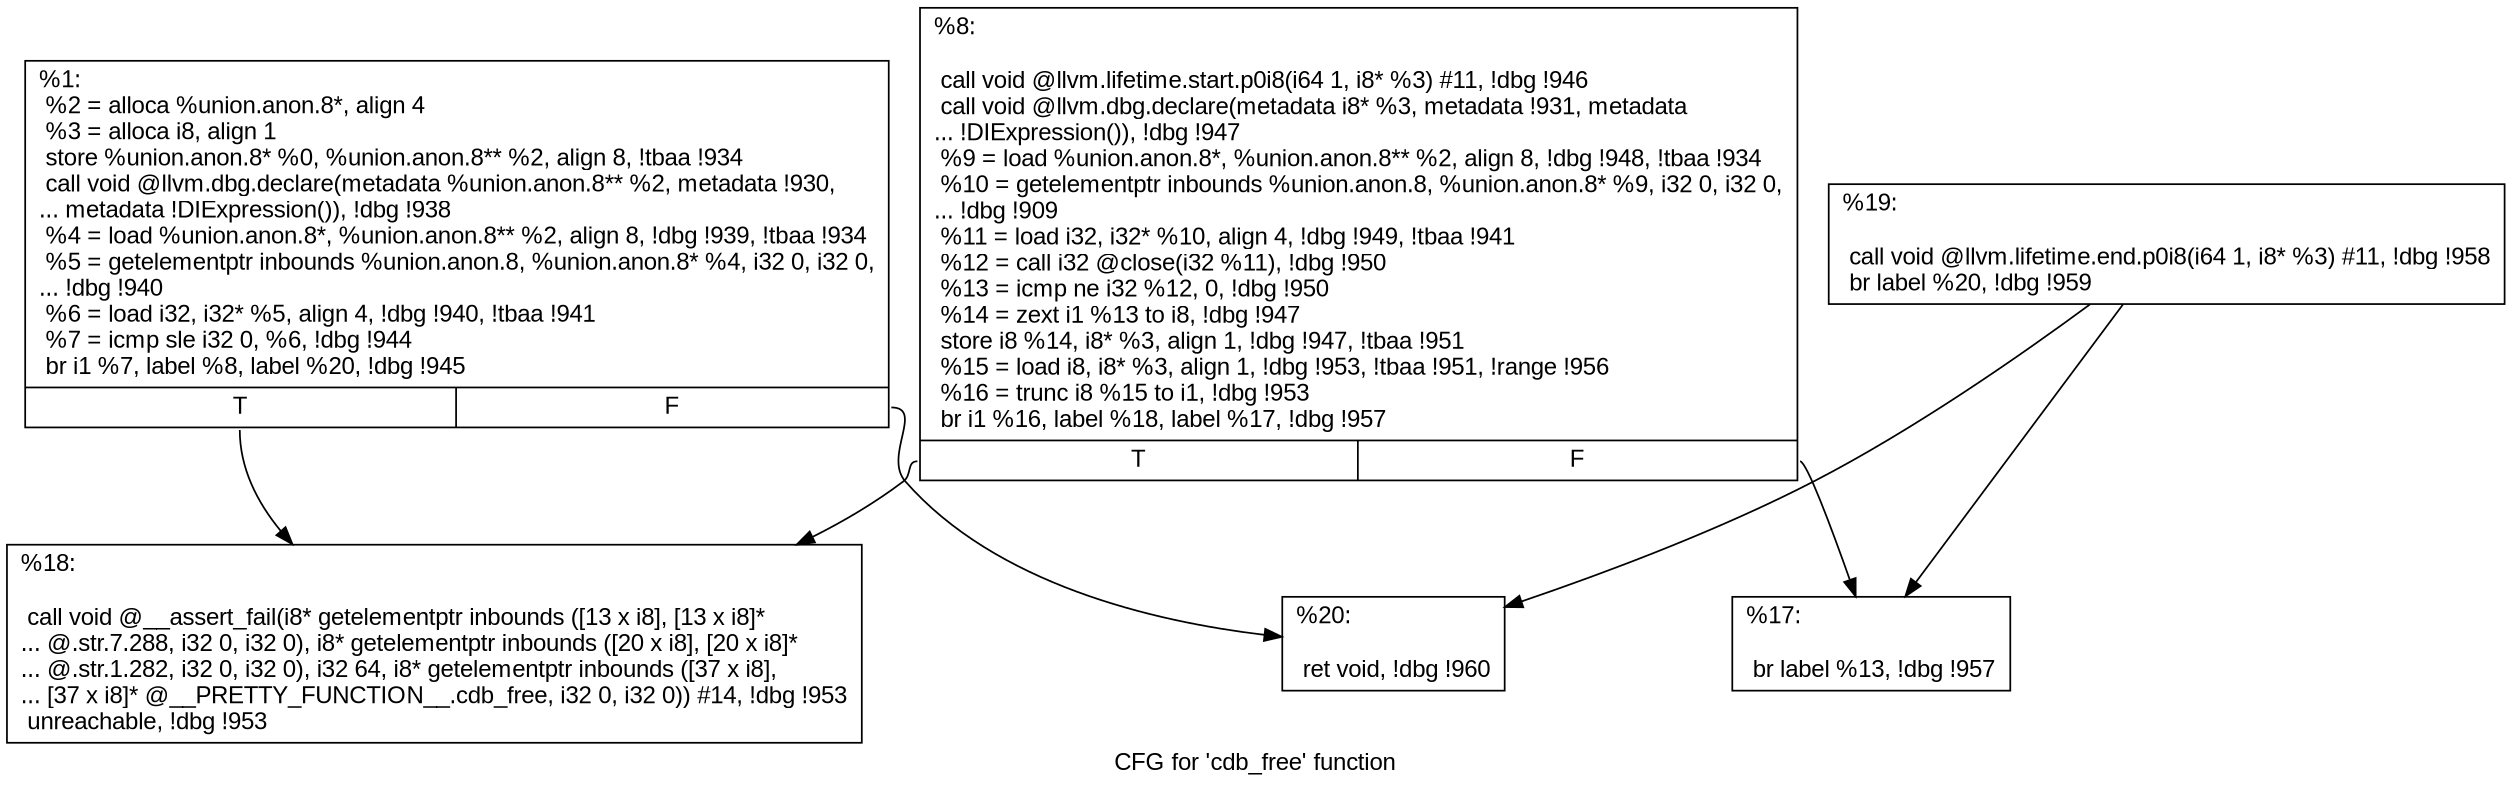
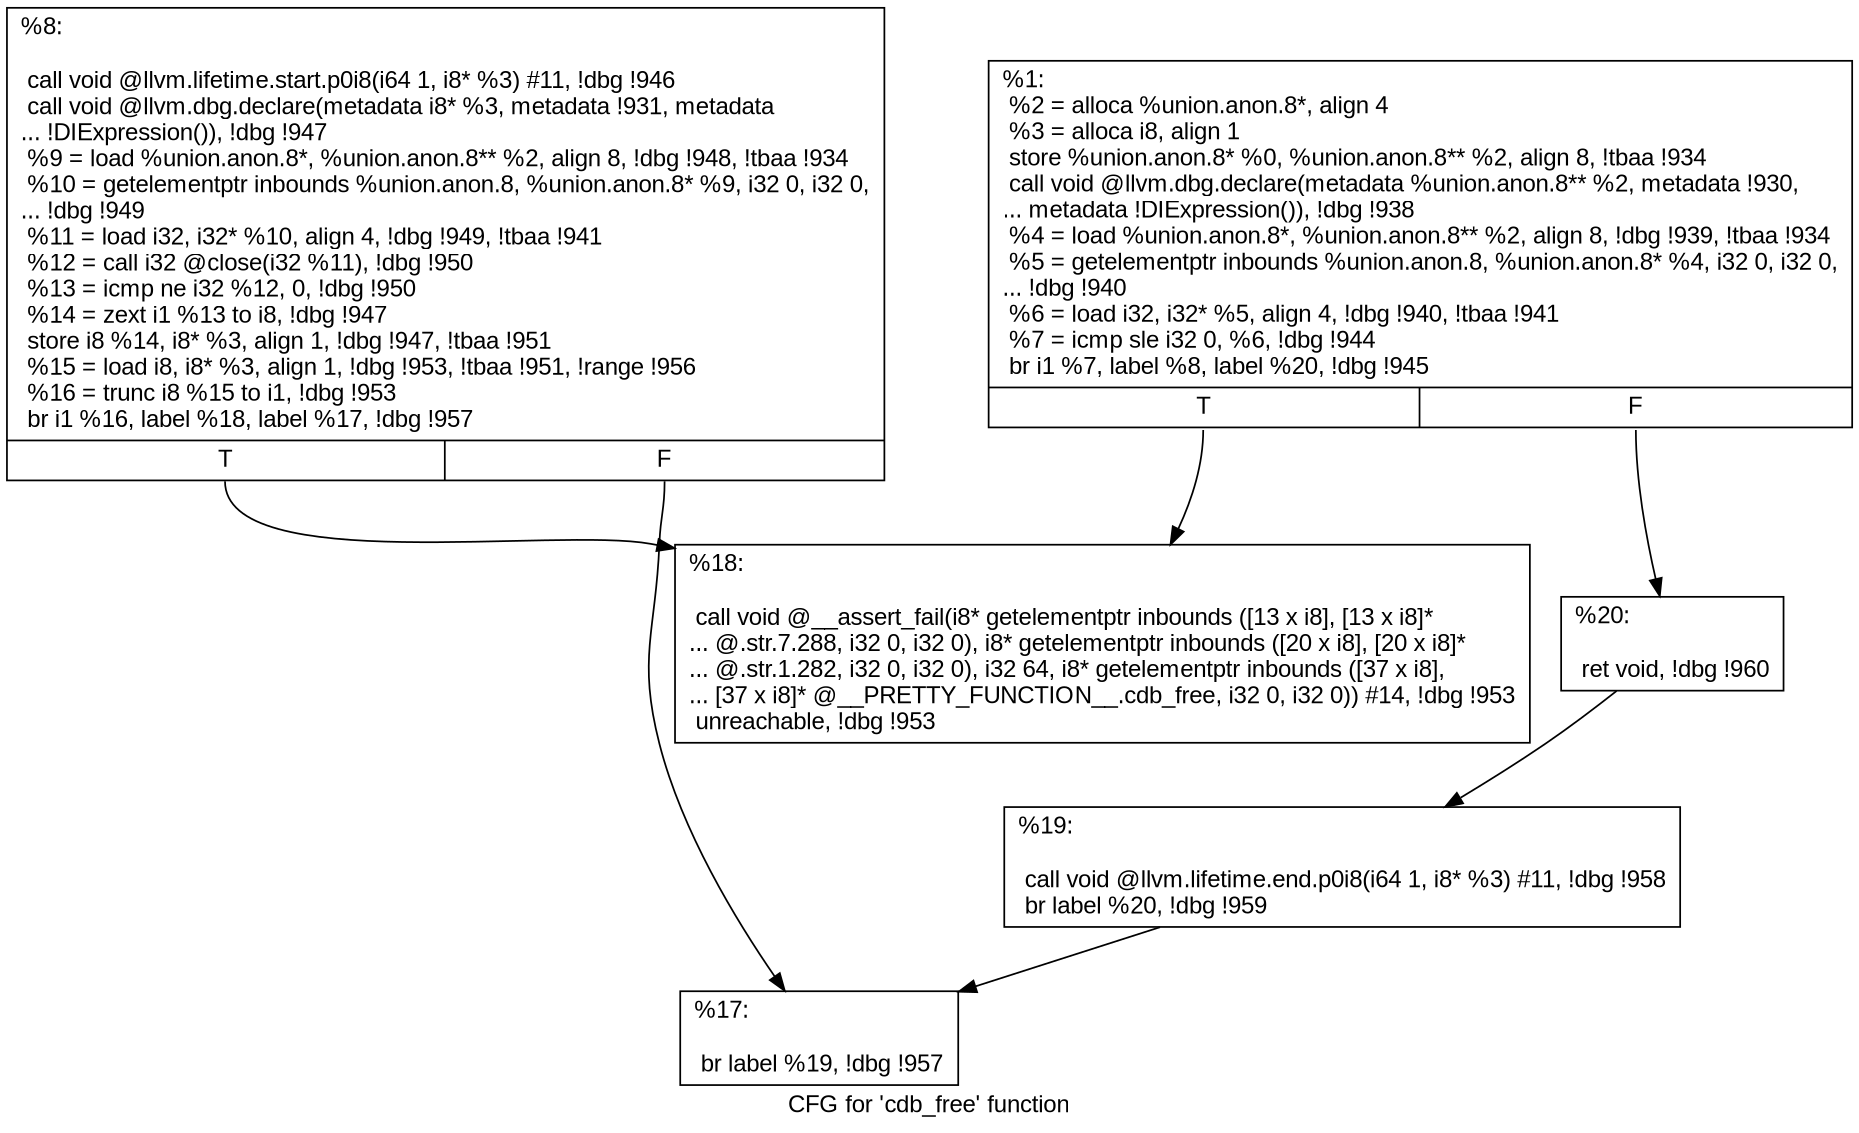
  digraph {
    fontname="Liberation Sans"
    label="CFG for 'cdb_free' function"
    node [fontname="Liberation Sans" shape=record]
    edge [fontname="Liberation Sans"]
    n1 [label="{%1:\l  %2 = alloca %union.anon.8*, align 4\l  %3 = alloca i8, align 1\l  store %union.anon.8* %0, %union.anon.8** %2, align 8, !tbaa !934\l  call void @llvm.dbg.declare(metadata %union.anon.8** %2, metadata !930,\l... metadata !DIExpression()), !dbg !938\l  %4 = load %union.anon.8*, %union.anon.8** %2, align 8, !dbg !939, !tbaa !934\l  %5 = getelementptr inbounds %union.anon.8, %union.anon.8* %4, i32 0, i32 0,\l... !dbg !940\l  %6 = load i32, i32* %5, align 4, !dbg !940, !tbaa !941\l  %7 = icmp sle i32 0, %6, !dbg !944\l  br i1 %7, label %8, label %20, !dbg !945\l|{<s0>T|<s1>F}}"]
    n2 [label="{%20:\l\l  ret void, !dbg !960\l}"]
    n3 [label="{%18:\l\l  call void @__assert_fail(i8* getelementptr inbounds ([13 x i8], [13 x i8]*\l... @.str.7.288, i32 0, i32 0), i8* getelementptr inbounds ([20 x i8], [20 x i8]*\l... @.str.1.282, i32 0, i32 0), i32 64, i8* getelementptr inbounds ([37 x i8],\l... [37 x i8]* @__PRETTY_FUNCTION__.cdb_free, i32 0, i32 0)) #14, !dbg !953\l  unreachable, !dbg !953\l}"]
-   n4 [label="{%8:\l\l  call void @llvm.lifetime.start.p0i8(i64 1, i8* %3) #11, !dbg !946\l  call void @llvm.dbg.declare(metadata i8* %3, metadata !931, metadata\l... !DIExpression()), !dbg !947\l  %9 = load %union.anon.8*, %union.anon.8** %2, align 8, !dbg !948, !tbaa !934\l  %10 = getelementptr inbounds %union.anon.8, %union.anon.8* %9, i32 0, i32 0,\l... !dbg !909\l  %11 = load i32, i32* %10, align 4, !dbg !949, !tbaa !941\l  %12 = call i32 @close(i32 %11), !dbg !950\l  %13 = icmp ne i32 %12, 0, !dbg !950\l  %14 = zext i1 %13 to i8, !dbg !947\l  store i8 %14, i8* %3, align 1, !dbg !947, !tbaa !951\l  %15 = load i8, i8* %3, align 1, !dbg !953, !tbaa !951, !range !956\l  %16 = trunc i8 %15 to i1, !dbg !953\l  br i1 %16, label %18, label %17, !dbg !957\l|{<s0>T|<s1>F}}"]
-   n5 [label="{%17:\l\l  br label %13, !dbg !957\l}"]
+   n4 [label="{%8:\l\l  call void @llvm.lifetime.start.p0i8(i64 1, i8* %3) #11, !dbg !946\l  call void @llvm.dbg.declare(metadata i8* %3, metadata !931, metadata\l... !DIExpression()), !dbg !947\l  %9 = load %union.anon.8*, %union.anon.8** %2, align 8, !dbg !948, !tbaa !934\l  %10 = getelementptr inbounds %union.anon.8, %union.anon.8* %9, i32 0, i32 0,\l... !dbg !949\l  %11 = load i32, i32* %10, align 4, !dbg !949, !tbaa !941\l  %12 = call i32 @close(i32 %11), !dbg !950\l  %13 = icmp ne i32 %12, 0, !dbg !950\l  %14 = zext i1 %13 to i8, !dbg !947\l  store i8 %14, i8* %3, align 1, !dbg !947, !tbaa !951\l  %15 = load i8, i8* %3, align 1, !dbg !953, !tbaa !951, !range !956\l  %16 = trunc i8 %15 to i1, !dbg !953\l  br i1 %16, label %18, label %17, !dbg !957\l|{<s0>T|<s1>F}}"]
+   n5 [label="{%17:\l\l  br label %19, !dbg !957\l}"]
    n6 [label="{%19:\l\l  call void @llvm.lifetime.end.p0i8(i64 1, i8* %3) #11, !dbg !958\l  br label %20, !dbg !959\l}"]
    n1 -> n2 [tailport=s1]
    n1 -> n3 [tailport=s0]
    n4 -> n3 [tailport=s0]
    n4 -> n5 [tailport=s1]
-   n6 -> n2
+   n2 -> n6
    n6 -> n5
  }
